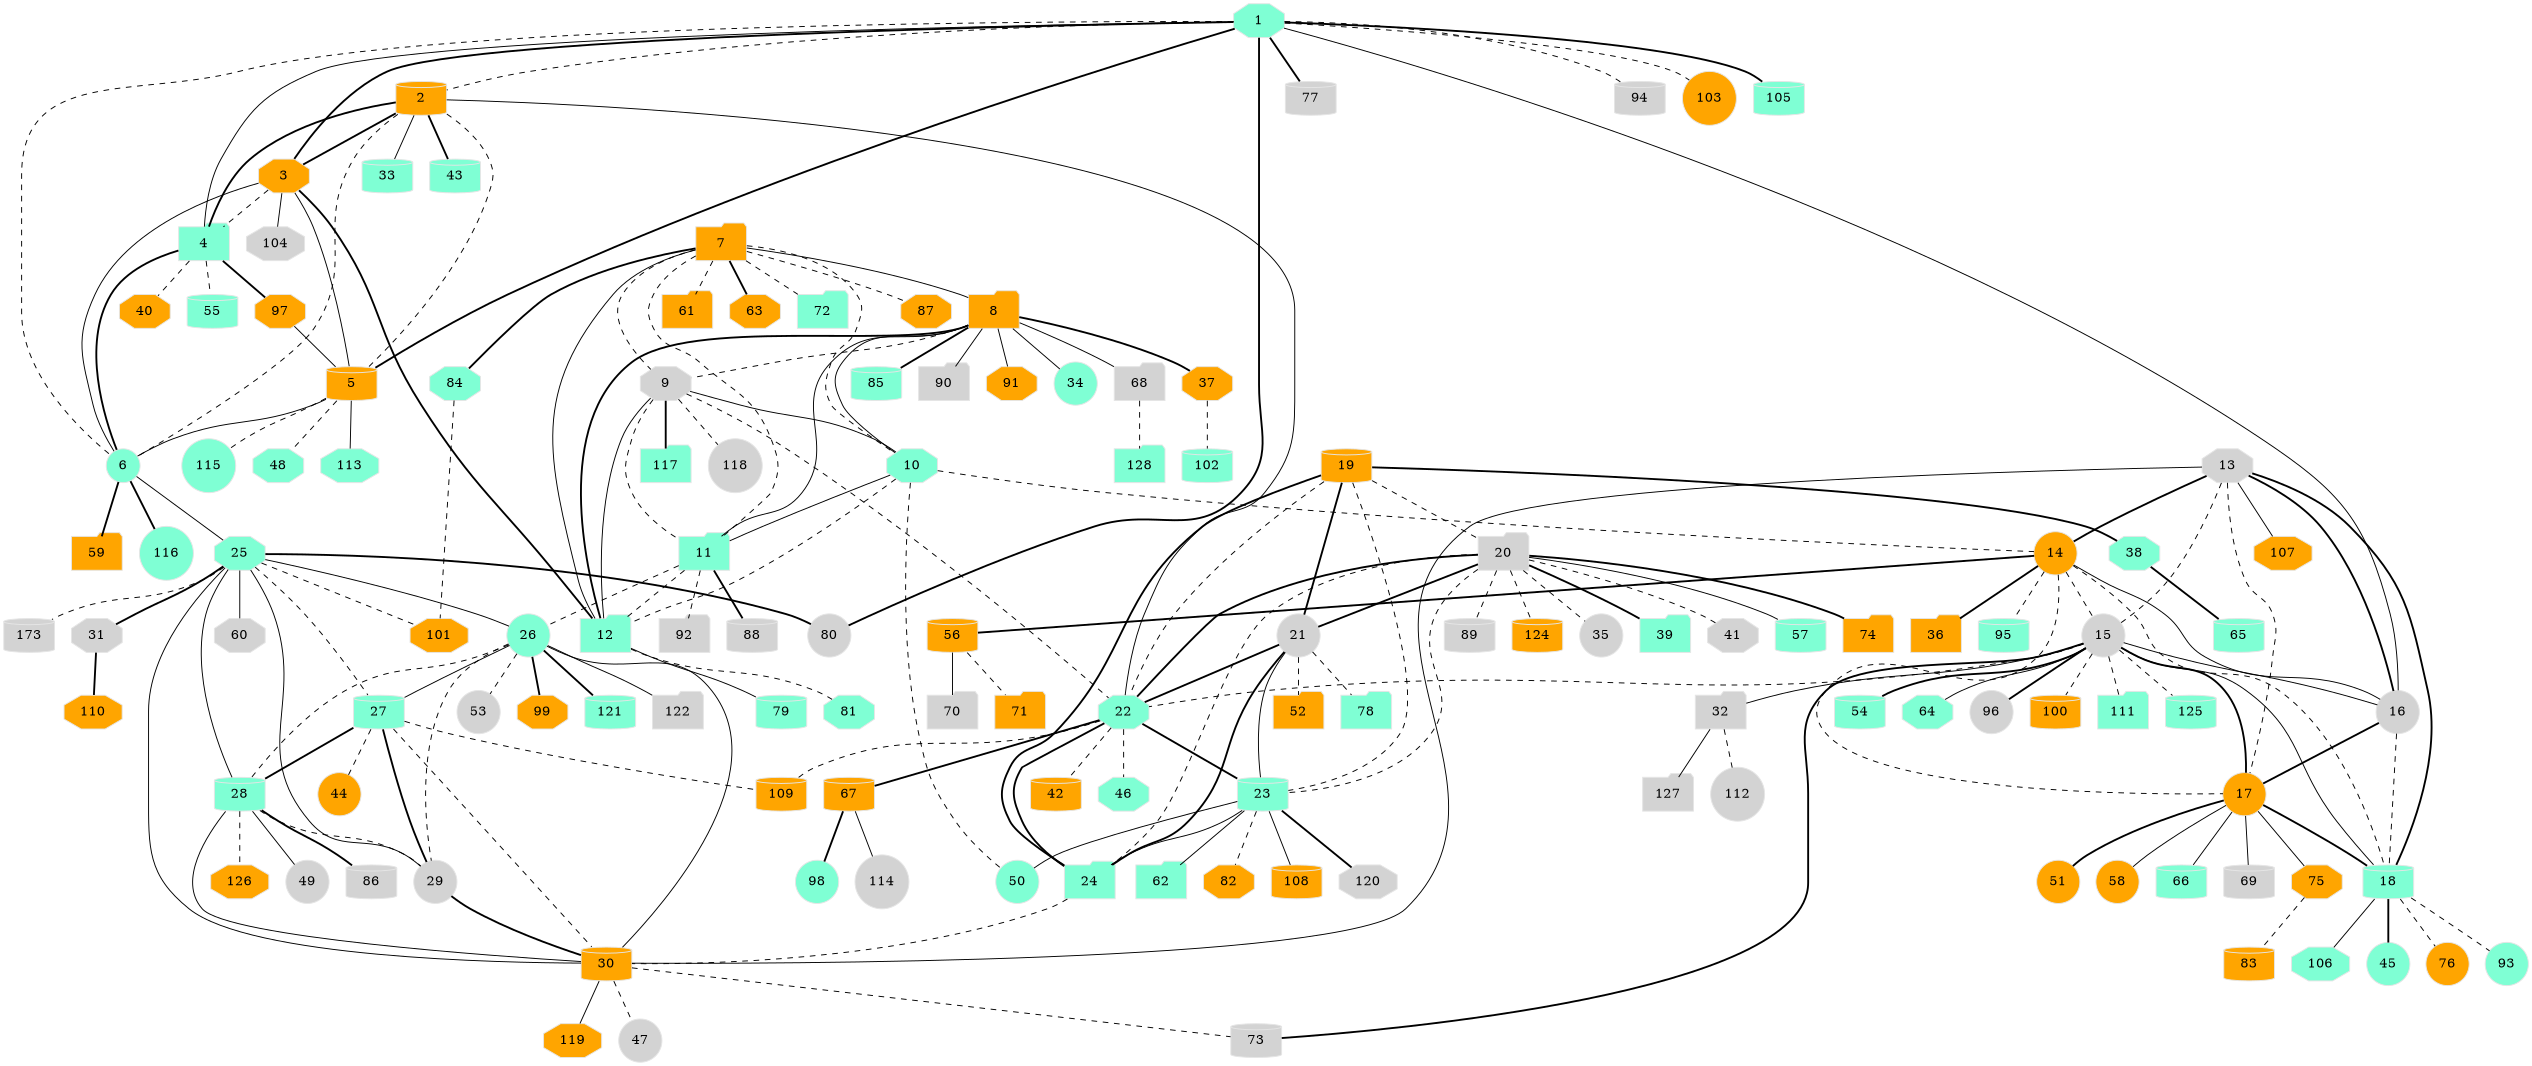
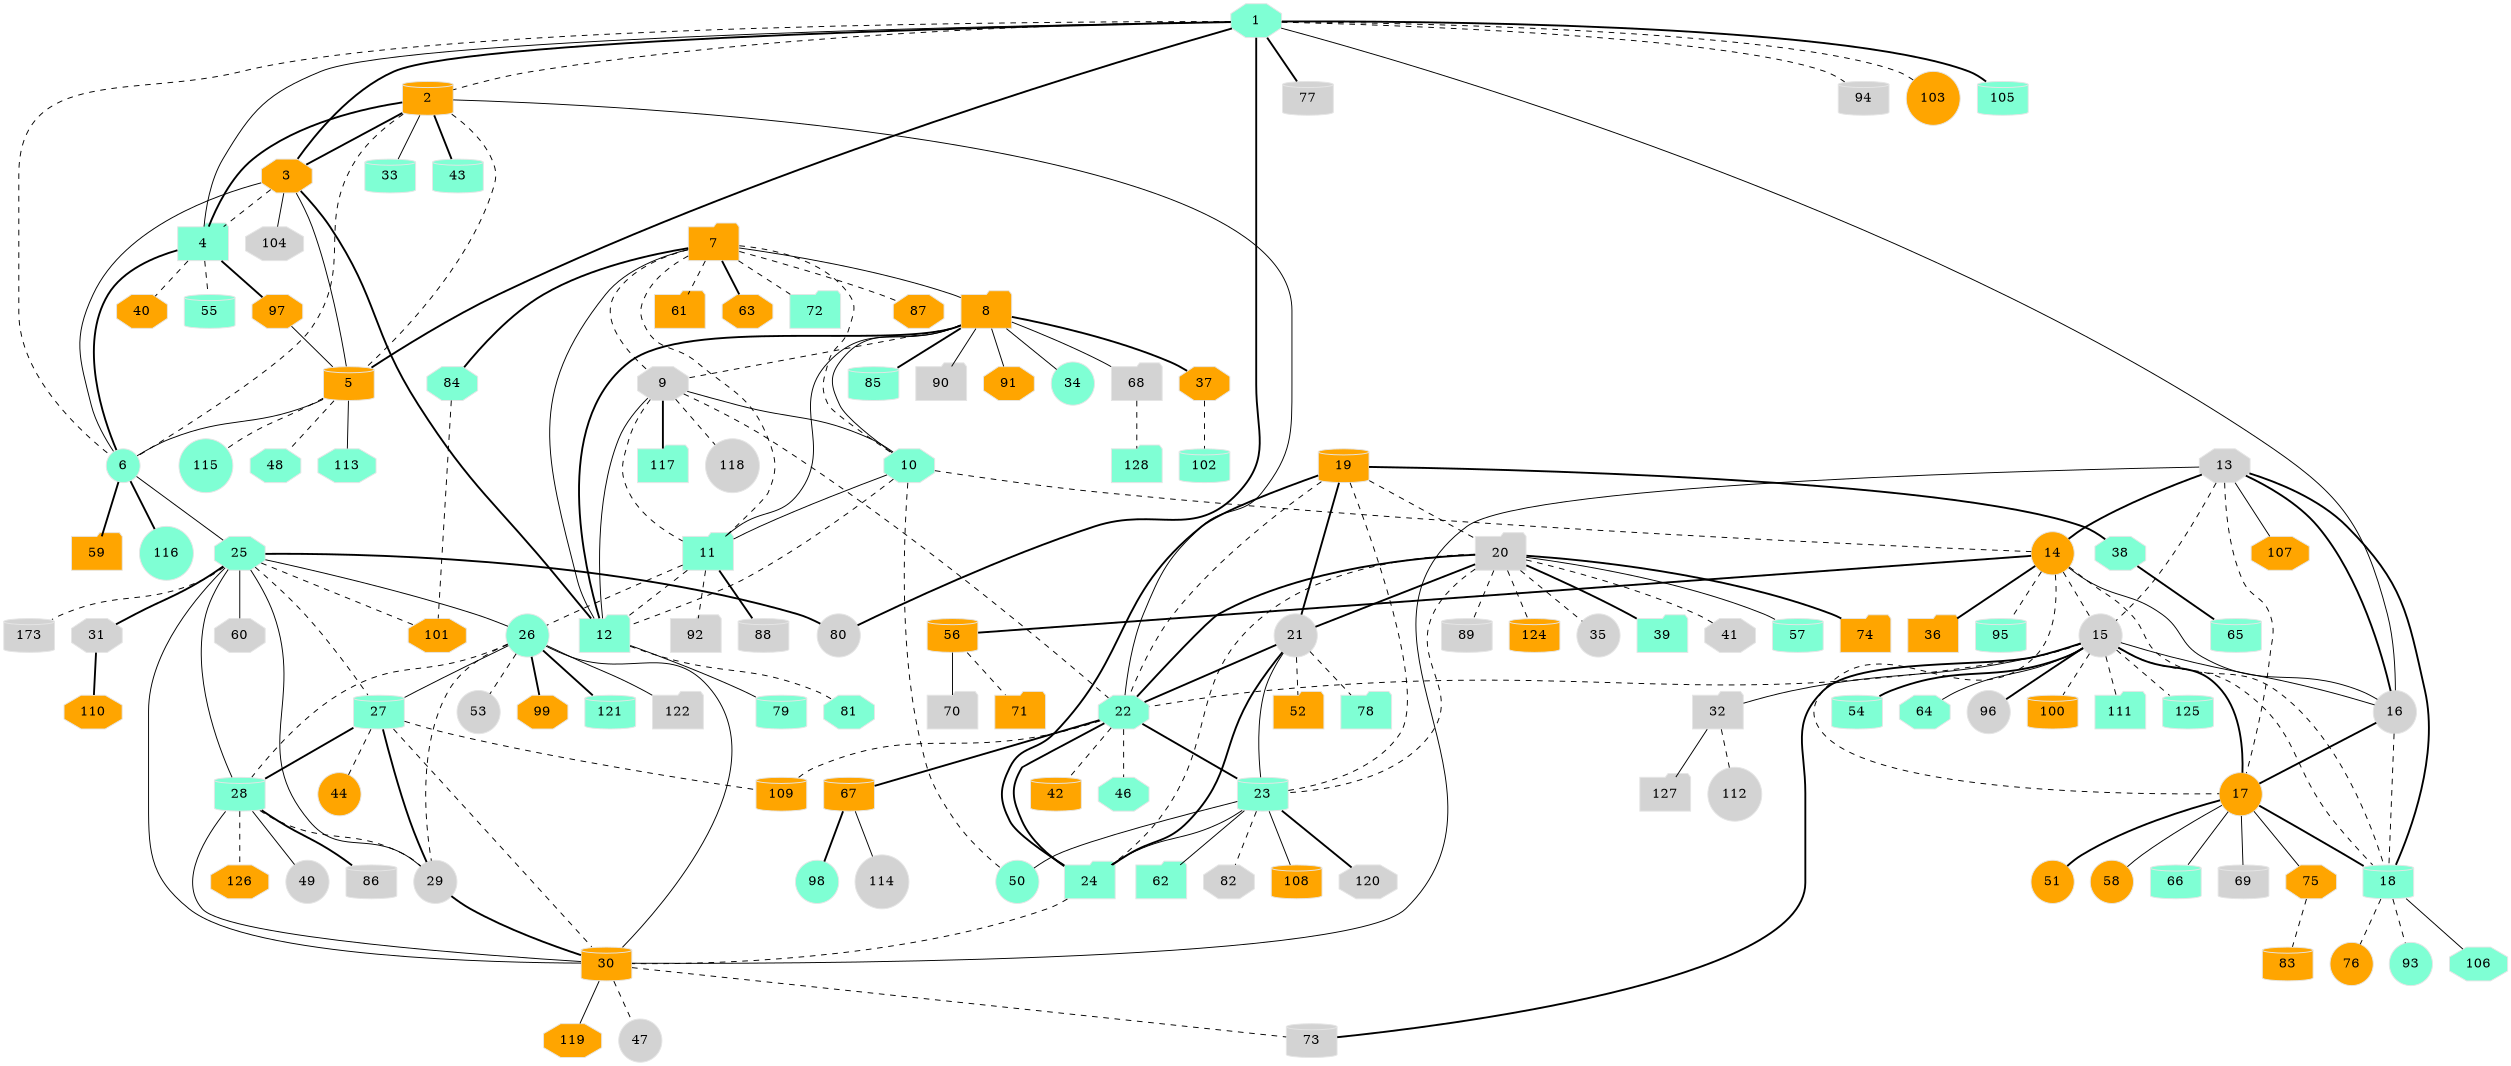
  graph {
    node [color=gray90 fillcolor=aquamarine shape=cylinder style=filled]
    edge [style=dashed]
    1 [shape=octagon]
    2 [fillcolor=orange]
    3 [fillcolor=orange shape=octagon]
    4 [shape=folder]
    5 [fillcolor=orange]
    6 [shape=circle]
    16 [fillcolor=lightgrey shape=circle]
    77 [fillcolor=lightgrey]
    80 [fillcolor=lightgrey shape=circle]
    94 [fillcolor=lightgrey]
    103 [fillcolor=orange shape=circle]
    105
    22 [shape=octagon]
    33
    43
    12 [shape=folder]
    104 [fillcolor=lightgrey shape=octagon]
    40 [fillcolor=orange shape=octagon]
    55
    97 [fillcolor=orange shape=octagon]
    48 [shape=octagon]
    113 [shape=octagon]
    115 [shape=circle]
    25 [shape=octagon]
    59 [fillcolor=orange shape=folder]
    116 [shape=circle]
    17 [fillcolor=orange shape=circle]
    18
    23
    24 [shape=folder]
    42 [fillcolor=orange]
    46 [shape=octagon]
    67 [fillcolor=orange]
    109 [fillcolor=orange]
    79
    81 [shape=octagon]
    26 [shape=circle]
    30 [fillcolor=orange]
    27
    28
    29 [fillcolor=lightgrey shape=circle]
    31 [fillcolor=lightgrey shape=octagon]
    60 [fillcolor=lightgrey shape=octagon]
    101 [fillcolor=orange shape=octagon]
    n45 [fillcolor=lightgrey label=173]
    7 [fillcolor=orange shape=folder]
    8 [fillcolor=orange shape=folder]
    9 [fillcolor=lightgrey shape=octagon]
    10 [shape=octagon]
    11 [shape=folder]
    61 [fillcolor=orange shape=folder]
    63 [fillcolor=orange shape=octagon]
    72 [shape=folder]
    84 [shape=octagon]
    87 [fillcolor=orange shape=octagon]
    34 [shape=circle]
    37 [fillcolor=orange shape=octagon]
    68 [fillcolor=lightgrey shape=folder]
    85
    90 [fillcolor=lightgrey shape=folder]
    91 [fillcolor=orange shape=octagon]
    117 [shape=folder]
    118 [fillcolor=lightgrey shape=circle]
    14 [fillcolor=orange shape=circle]
    50 [shape=circle]
    88 [fillcolor=lightgrey]
    92 [fillcolor=lightgrey shape=folder]
    102
    128 [shape=folder]
    15 [fillcolor=lightgrey shape=circle]
    36 [fillcolor=orange shape=folder]
    56 [fillcolor=orange]
    95
    53 [fillcolor=lightgrey shape=circle]
    99 [fillcolor=orange shape=octagon]
    121
    122 [fillcolor=lightgrey shape=folder]
    13 [fillcolor=lightgrey shape=octagon]
    107 [fillcolor=orange shape=octagon]
    32 [fillcolor=lightgrey shape=folder]
    54
    64 [shape=octagon]
    73 [fillcolor=lightgrey]
    96 [fillcolor=lightgrey shape=circle]
    100 [fillcolor=orange]
    111 [shape=folder]
    125
    51 [fillcolor=orange shape=circle]
    58 [fillcolor=orange shape=circle]
    66
    69 [fillcolor=lightgrey]
    75 [fillcolor=orange shape=octagon]
-   45 [shape=circle]
    76 [fillcolor=orange shape=circle]
    93 [shape=circle]
    106 [shape=octagon]
    47 [fillcolor=lightgrey shape=circle]
    119 [fillcolor=orange shape=octagon]
    70 [fillcolor=lightgrey shape=folder]
    71 [fillcolor=orange shape=folder]
    112 [fillcolor=lightgrey shape=circle]
    127 [fillcolor=lightgrey shape=folder]
    83 [fillcolor=orange]
    19 [fillcolor=orange]
    20 [fillcolor=lightgrey shape=folder]
    21 [fillcolor=lightgrey shape=circle]
    38 [shape=octagon]
    35 [fillcolor=lightgrey shape=circle]
    39 [shape=folder]
    41 [fillcolor=lightgrey shape=octagon]
    57
    74 [fillcolor=orange shape=folder]
    89 [fillcolor=lightgrey]
    124 [fillcolor=orange]
    52 [fillcolor=orange shape=folder]
    78 [shape=folder]
    62 [shape=folder]
-   82 [fillcolor=orange shape=octagon]
+   82 [fillcolor=lightgrey shape=octagon]
    108 [fillcolor=orange]
    120 [fillcolor=lightgrey shape=octagon]
    65
    98 [shape=circle]
    114 [fillcolor=lightgrey shape=circle]
    44 [fillcolor=orange shape=circle]
    49 [fillcolor=lightgrey shape=circle]
    86 [fillcolor=lightgrey]
    126 [fillcolor=orange shape=octagon]
    110 [fillcolor=orange shape=octagon]
    1 -- 2
    1 -- 3 [style=bold]
    1 -- 4 [style=solid]
    1 -- 5 [style=bold]
    1 -- 6
    1 -- 16 [style=solid]
    1 -- 77 [style=bold]
    1 -- 80 [style=bold]
    1 -- 94
    1 -- 103
    1 -- 105 [style=bold]
    2 -- 3 [style=bold]
    2 -- 4 [style=bold]
    2 -- 5
    2 -- 6
    2 -- 22 [style=solid]
    2 -- 33 [style=solid]
    2 -- 43 [style=bold]
    3 -- 4
    3 -- 5 [style=solid]
    3 -- 6 [style=solid]
    3 -- 12 [style=bold]
    3 -- 104 [style=solid]
    4 -- 6 [style=bold]
    4 -- 40
    4 -- 55
    4 -- 97 [style=bold]
    5 -- 6 [style=solid]
    5 -- 48
    5 -- 113 [style=solid]
    5 -- 115
    6 -- 25 [style=solid]
    6 -- 59 [style=bold]
    6 -- 116 [style=bold]
    16 -- 17 [style=bold]
    16 -- 18
    22 -- 23 [style=bold]
    22 -- 24 [style=bold]
    22 -- 42
    22 -- 46
    22 -- 67 [style=bold]
    22 -- 109
    12 -- 79 [style=solid]
    12 -- 81
    97 -- 5 [style=solid]
    25 -- 80 [style=bold]
    25 -- 26 [style=solid]
    25 -- 30 [style=solid]
    25 -- 27
    25 -- 28 [style=solid]
    25 -- 29 [style=solid]
    25 -- 31 [style=bold]
    25 -- 60 [style=solid]
    25 -- 101
    25 -- n45
    17 -- 18 [style=bold]
    17 -- 51 [style=bold]
    17 -- 58 [style=solid]
    17 -- 66 [style=solid]
    17 -- 69 [style=solid]
    17 -- 75 [style=solid]
-   18 -- 45 [style=bold]
    18 -- 76
    18 -- 93
    18 -- 106 [style=solid]
    23 -- 24 [style=solid]
    23 -- 50 [style=solid]
    23 -- 62 [style=solid]
    23 -- 82
    23 -- 108 [style=solid]
    23 -- 120 [style=bold]
    24 -- 30
    67 -- 98 [style=bold]
    67 -- 114 [style=solid]
    26 -- 30 [style=solid]
    26 -- 27 [style=solid]
    26 -- 28
    26 -- 29
    26 -- 53
    26 -- 99 [style=bold]
    26 -- 121 [style=bold]
    26 -- 122 [style=solid]
    30 -- 73
    30 -- 47
    30 -- 119 [style=solid]
    27 -- 109
    27 -- 30
    27 -- 28 [style=bold]
    27 -- 29 [style=bold]
    27 -- 44
    28 -- 30 [style=solid]
    28 -- 29
    28 -- 49 [style=solid]
    28 -- 86 [style=bold]
    28 -- 126
    29 -- 30 [style=bold]
    31 -- 110 [style=bold]
    7 -- 12 [style=solid]
    7 -- 8 [style=solid]
    7 -- 9
    7 -- 10
    7 -- 11
    7 -- 61
    7 -- 63 [style=bold]
    7 -- 72
    7 -- 84 [style=bold]
    7 -- 87
    8 -- 12 [style=bold]
    8 -- 9
    8 -- 10 [style=solid]
    8 -- 11 [style=solid]
    8 -- 34 [style=solid]
    8 -- 37 [style=bold]
    8 -- 68 [style=solid]
    8 -- 85 [style=bold]
    8 -- 90 [style=solid]
    8 -- 91 [style=solid]
    9 -- 22
    9 -- 12 [style=solid]
    9 -- 10 [style=solid]
    9 -- 11
    9 -- 117 [style=bold]
    9 -- 118
    10 -- 12
    10 -- 11 [style=solid]
    10 -- 14
    10 -- 50
    11 -- 12
    11 -- 26
    11 -- 88 [style=bold]
    11 -- 92
    84 -- 101
    37 -- 102
    68 -- 128
    14 -- 16 [style=solid]
    14 -- 17
    14 -- 18
    14 -- 15
    14 -- 36 [style=bold]
    14 -- 56 [style=bold]
    14 -- 95
    15 -- 16 [style=solid]
    15 -- 22
    15 -- 17 [style=bold]
-   15 -- 18 [style=solid]
+   15 -- 18
    15 -- 32 [style=solid]
    15 -- 54 [style=bold]
    15 -- 64 [style=solid]
    15 -- 73 [style=bold]
    15 -- 96 [style=bold]
    15 -- 100
    15 -- 111
    15 -- 125
    56 -- 70 [style=solid]
    56 -- 71
    13 -- 16 [style=bold]
    13 -- 17
    13 -- 18 [style=bold]
    13 -- 30 [style=solid]
    13 -- 14 [style=bold]
    13 -- 15
    13 -- 107 [style=solid]
    32 -- 112
    32 -- 127 [style=solid]
    75 -- 83
    19 -- 22
    19 -- 23
    19 -- 24 [style=bold]
    19 -- 20
    19 -- 21 [style=bold]
    19 -- 38 [style=bold]
    20 -- 22 [style=bold]
    20 -- 23
    20 -- 24
    20 -- 21 [style=bold]
    20 -- 35
    20 -- 39 [style=bold]
    20 -- 41
    20 -- 57 [style=solid]
    20 -- 74 [style=bold]
    20 -- 89
    20 -- 124
    21 -- 22 [style=bold]
    21 -- 23 [style=solid]
    21 -- 24 [style=bold]
    21 -- 52
    21 -- 78
    38 -- 65 [style=bold]
  }
